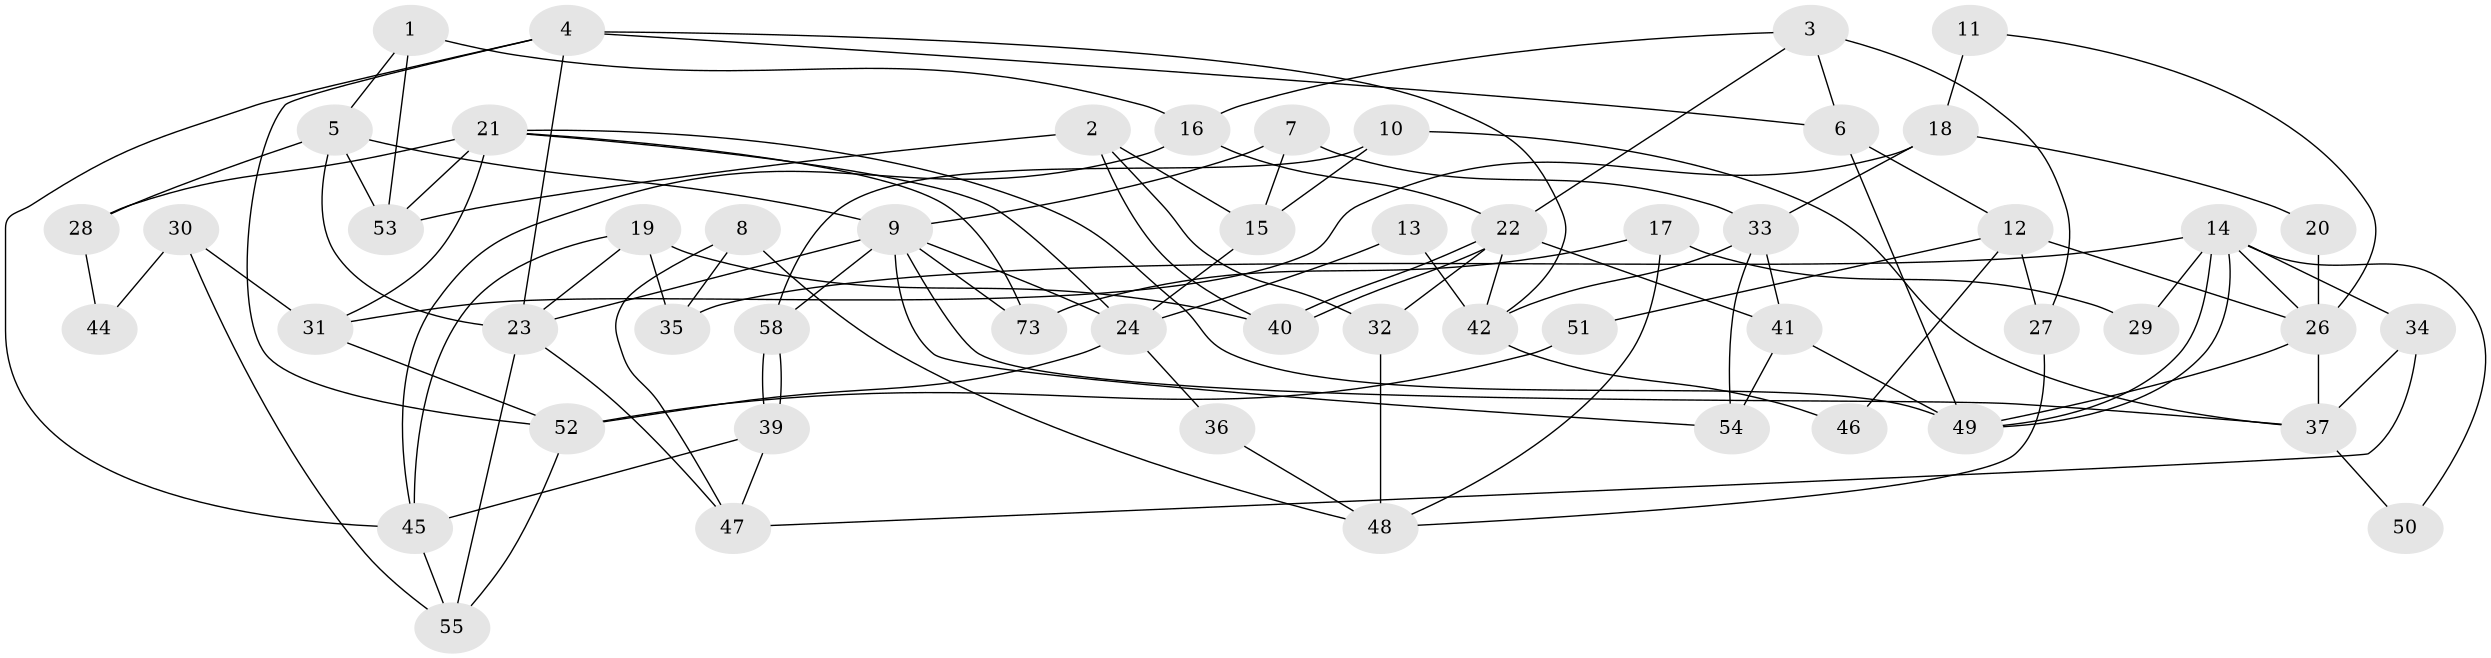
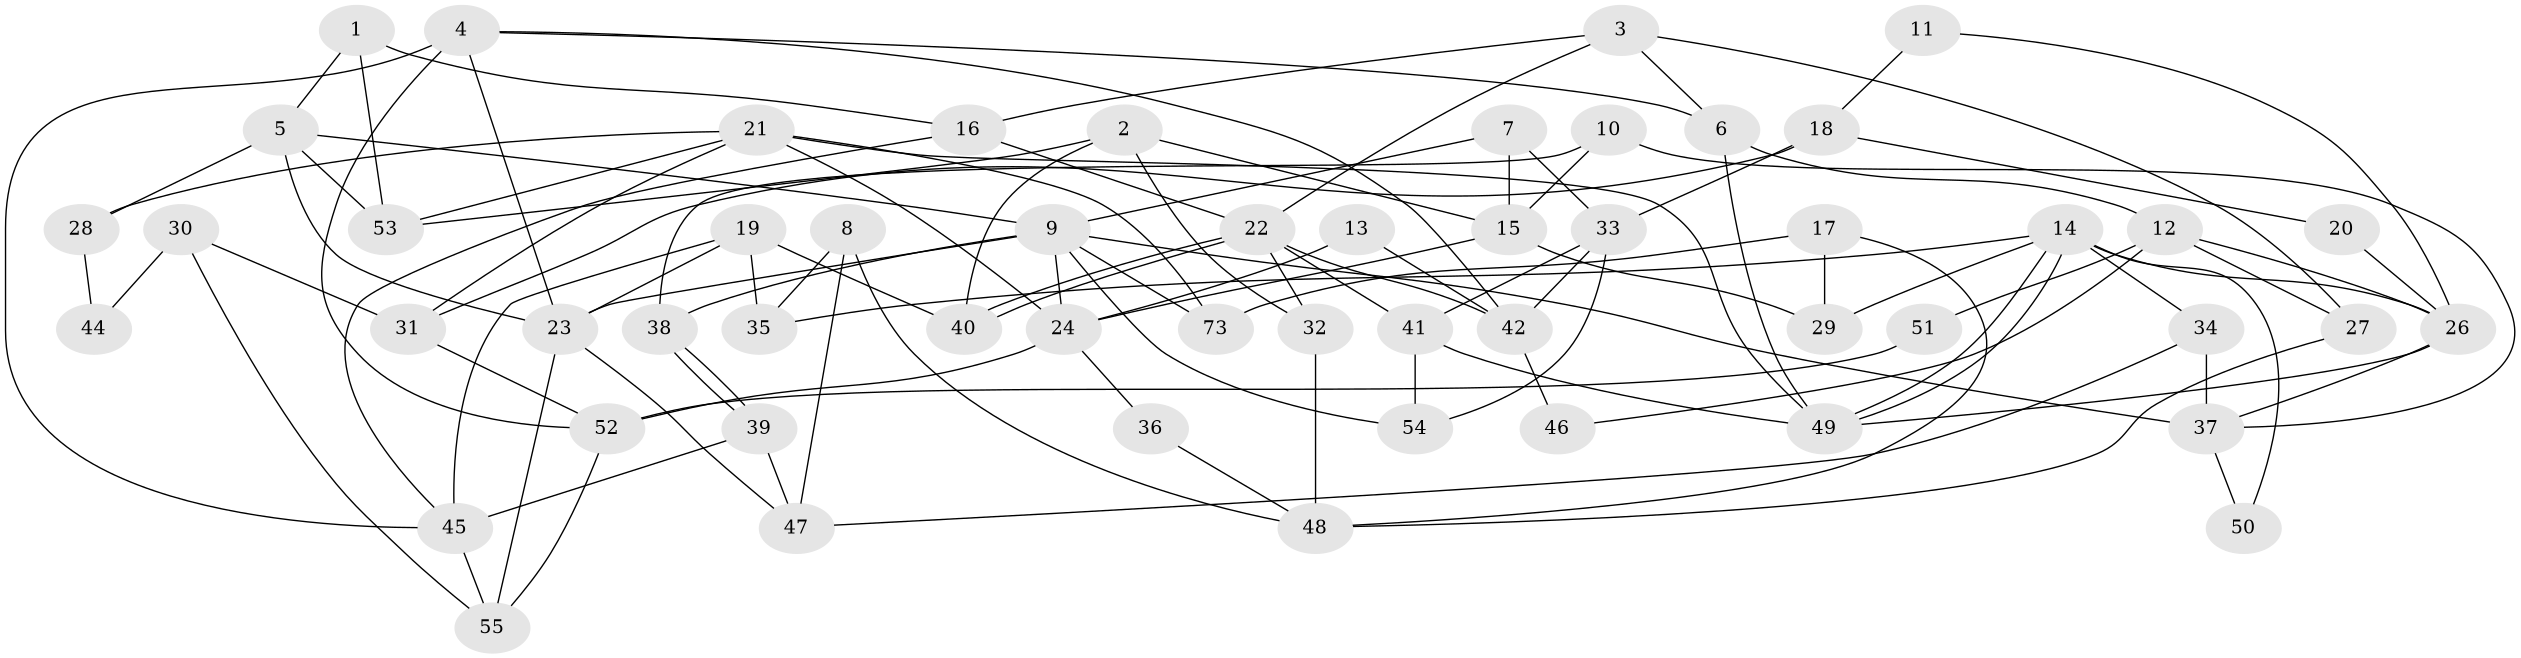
  graph {
    node [color=gray90 style=filled]
    1
    5
    16
    53
    23
    9
    28
    22
    45
    2
    15
    32
    40
    24
    29
    48
    41
    49
    54
    3
    6
    27
    12
    42
    4
    52
    47
    55
    46
    37
-   38 [label=58]
+   38
    n32 [label=73]
    44
    26
    51
    7
    33
    8
    35
    36
    50
    39
    10
    11
    18
    20
    31
    13
    14
    34
    17
    19
    21
    30
    1 -- 5
    1 -- 16
    1 -- 53
    5 -- 53
    5 -- 23
    5 -- 9
    5 -- 28
    16 -- 22
    16 -- 45
    23 -- 47
    23 -- 55
    9 -- 23
    9 -- 24
    9 -- 54
    9 -- 37
    9 -- 38
    9 -- n32
    28 -- 44
    22 -- 32
    22 -- 40
    22 -- 40
    22 -- 41
    22 -- 42
    45 -- 55
    2 -- 53
    2 -- 15
    2 -- 32
    2 -- 40
    15 -- 24
+   15 -- 29
    32 -- 48
    24 -- 52
    24 -- 36
    41 -- 49
    41 -- 54
    3 -- 16
    3 -- 22
    3 -- 6
    3 -- 27
    6 -- 49
    6 -- 12
    27 -- 48
    12 -- 27
    12 -- 46
    12 -- 26
    12 -- 51
    42 -- 46
    4 -- 23
    4 -- 45
    4 -- 6
    4 -- 42
    4 -- 52
    52 -- 55
    37 -- 50
    38 -- 39
    38 -- 39
    26 -- 49
    26 -- 37
    51 -- 52
    7 -- 9
    7 -- 15
    7 -- 33
    33 -- 41
    33 -- 54
    33 -- 42
    8 -- 48
    8 -- 47
    8 -- 35
    36 -- 48
    39 -- 45
    39 -- 47
    10 -- 15
    10 -- 37
    10 -- 38
    11 -- 26
    11 -- 18
    18 -- 33
    18 -- 20
    18 -- 31
    20 -- 26
    31 -- 52
    13 -- 24
    13 -- 42
    14 -- 29
    14 -- 49
    14 -- 49
    14 -- 26
    14 -- 35
    14 -- 50
    14 -- 34
    34 -- 47
    34 -- 37
    17 -- 29
    17 -- 48
    17 -- n32
    19 -- 23
    19 -- 45
    19 -- 40
    19 -- 35
    21 -- 53
    21 -- 28
    21 -- 24
    21 -- 49
    21 -- n32
    21 -- 31
    30 -- 55
    30 -- 44
    30 -- 31
  }
